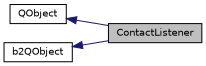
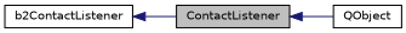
  digraph {
    rankdir=LR
    node [color=black fillcolor=white fontname=Helvetica fontsize=10 shape=record style=filled]
    edge [color=midnightblue dir=back fontname=Helvetica fontsize=10 labelfontname=Helvetica labelfontsize=10 style=solid]
    n1 [fillcolor=grey75 fontcolor=black height=0.2 label=ContactListener width=0.4]
    n2 [height=0.2 label=QObject width=0.4]
-   n3 [height=0.2 label=b2QObject width=0.4]
-   n2 -> n1
+   n3 [height=0.2 label=b2ContactListener width=0.4]
+   n1 -> n2
    n3 -> n1
  }
